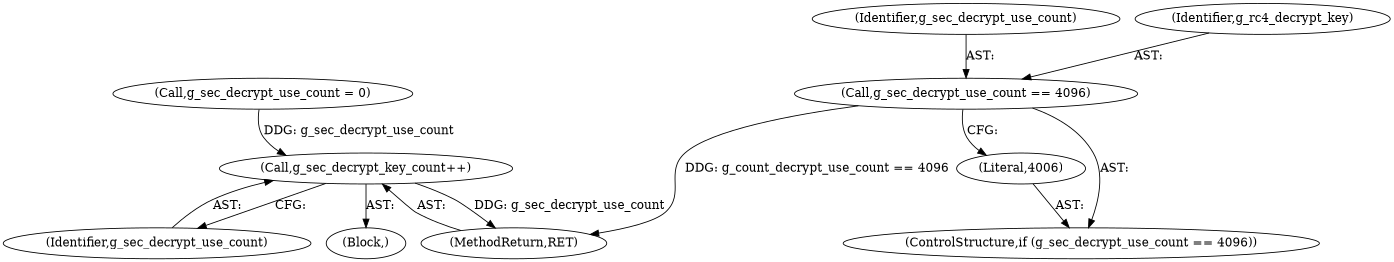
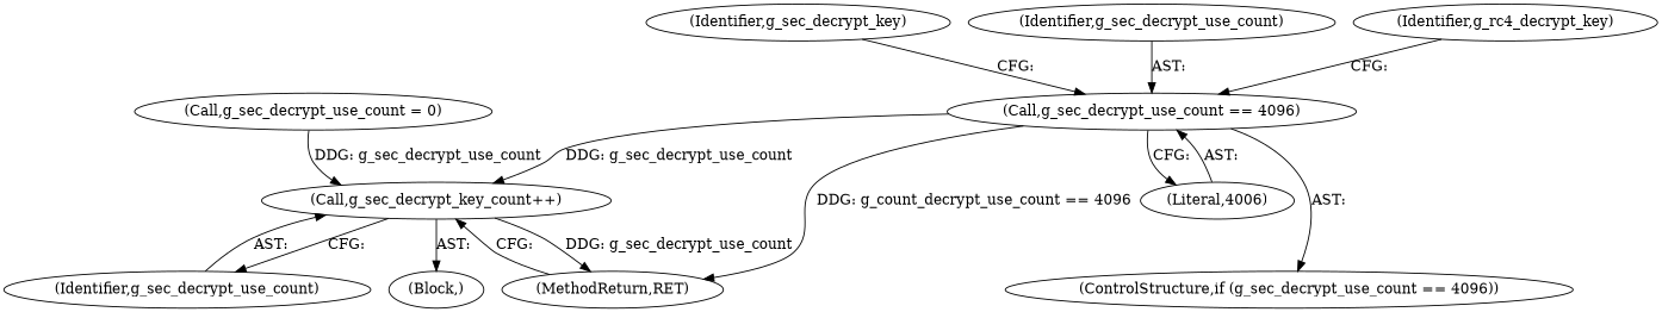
  digraph {
    n1 [label="(Call,g_sec_decrypt_use_count == 4096)"]
    n2 [label="(Call,g_sec_decrypt_key_count++)"]
    n3 [label="(MethodReturn,RET)"]
    n4 [label="(Literal,4006)"]
    n5 [label="(ControlStructure,if (g_sec_decrypt_use_count == 4096))"]
    n6 [label="(Block,)"]
    n7 [label="(Identifier,g_sec_decrypt_use_count)"]
+   n8 [label="(Identifier,g_sec_decrypt_key)"]
    n9 [label="(Identifier,g_sec_decrypt_use_count)"]
    n10 [label="(Call,g_sec_decrypt_use_count = 0)"]
    n11 [label="(Identifier,g_rc4_decrypt_key)"]
+   n1 -> n2 [label="DDG: g_sec_decrypt_use_count"]
    n1 -> n3 [label="DDG: g_count_decrypt_use_count == 4096"]
    n1 -> n4 [label="CFG: "]
    n1 -> n5 [label="AST: "]
    n2 -> n3 [label="DDG: g_sec_decrypt_use_count"]
    n2 -> n6 [label="AST: "]
    n2 -> n7 [label="CFG: "]
-   n3 -> n2 [label="AST: "]
-   n4 -> n5 [label="AST: "]
+   n3 -> n2 [label="CFG: "]
+   n4 -> n1 [label="AST: "]
    n7 -> n2 [label="AST: "]
+   n8 -> n1 [label="CFG: "]
    n9 -> n1 [label="AST: "]
    n10 -> n2 [label="DDG: g_sec_decrypt_use_count"]
-   n11 -> n1 [label="AST: "]
+   n11 -> n1 [label="CFG: "]
  }
